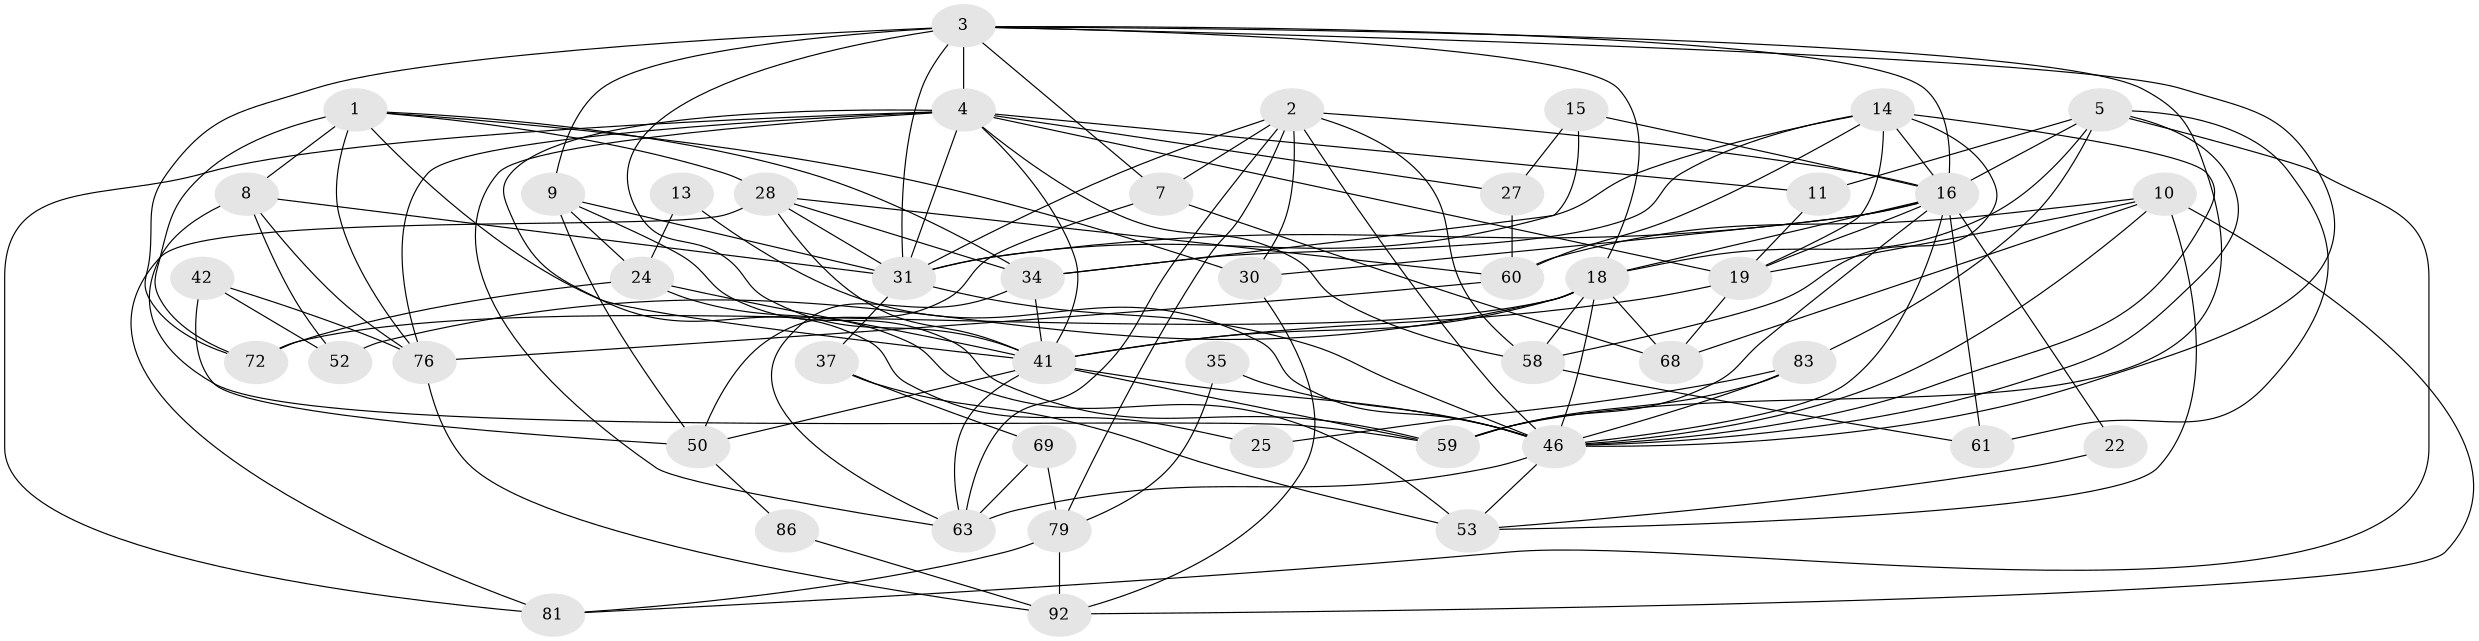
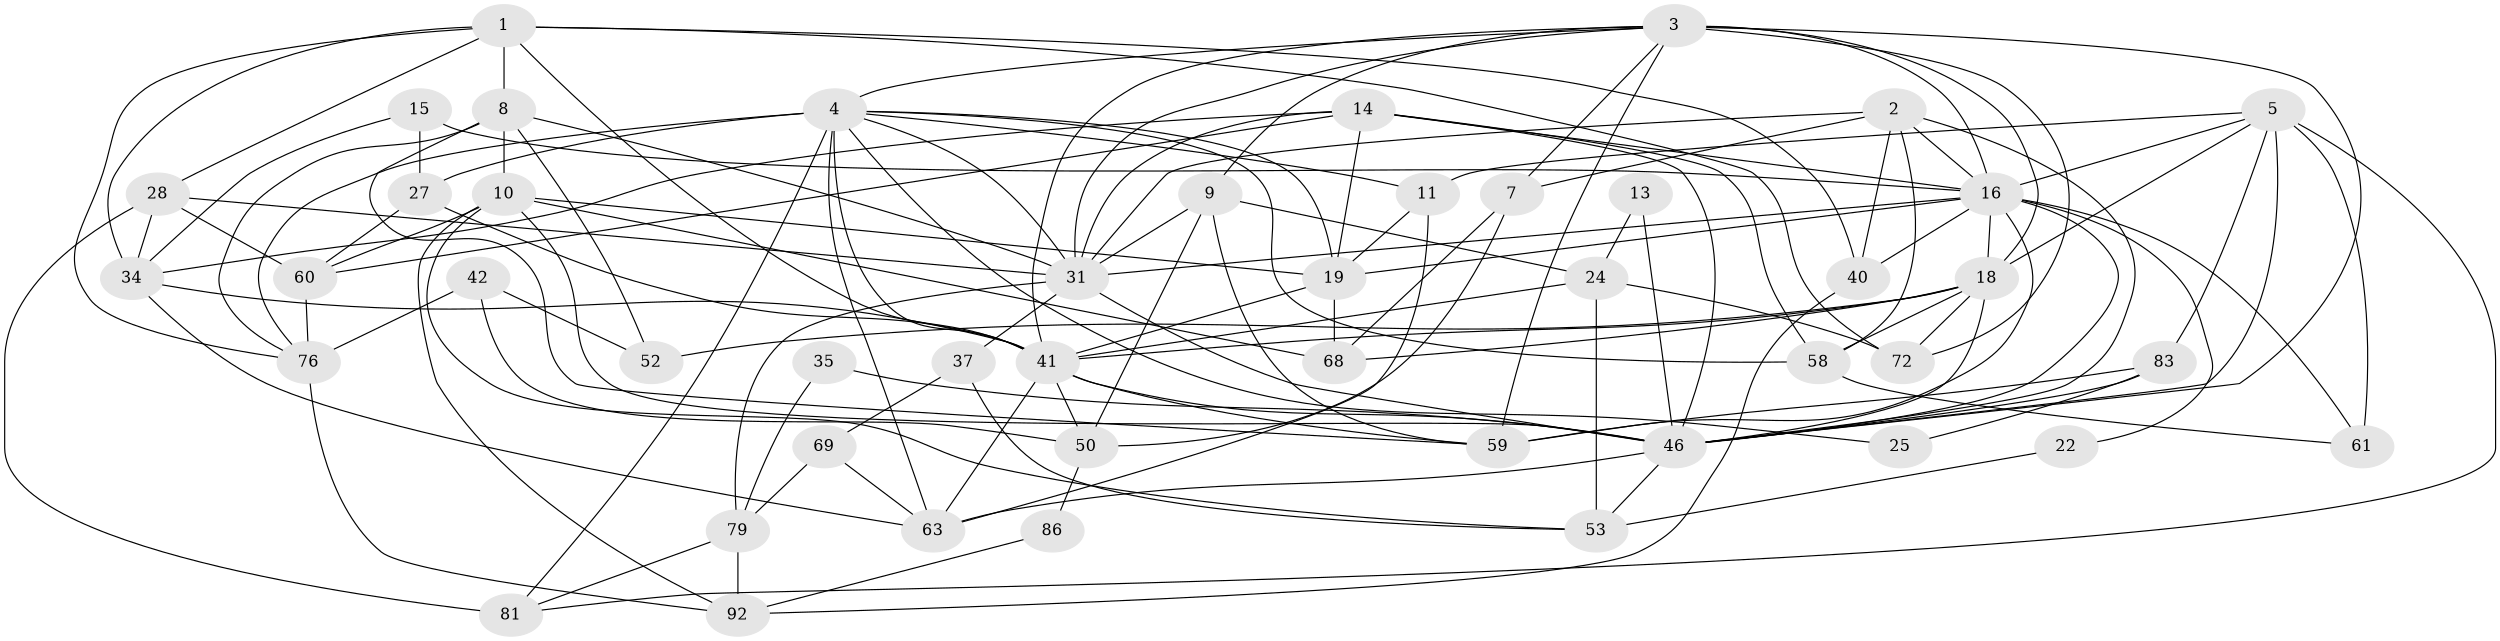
  graph {
    node [color=gray90 style=filled]
    1 [super="+88+45"]
    8 [super="+12"]
    28 [super="+51"]
-   30
+   30 [label=40]
    34 [super="+62+67"]
    41 [super="+49+66"]
    72 [super="+94"]
    76 [super="+90"]
    31 [super="+38"]
    59 [super="+77"]
    10 [super="+26"]
    52
    81
    60
    92
    n16 [label=63]
    46 [super="+84"]
    50 [super="+55"]
    2 [super="+6"]
    7 [super="+78"]
    16 [super="+87+36"]
    58
    79
    68
    18 [super="+43+33+39"]
    19 [super="+63+32"]
    61
    22
    37
    53
    3 [super="+56+20+17"]
    4 [super="+83+48"]
    9 [super="+82+57"]
    11
    25
    27
    24 [super="+44"]
    5 [super="+21"]
    n39 [label=83]
    86
    13
    14 [super="+29"]
    15
    69 [super="+71"]
    35
    42
    1 -- 8
    1 -- 28
    1 -- 30
    1 -- 34
    1 -- 41
    1 -- 72
    1 -- 76
    8 -- 76
    8 -- 31
    8 -- 59
+   8 -- 10
    8 -- 52
    28 -- 34 [weight=2]
-   28 -- 41
+   27 -- 41
    28 -- 31 [weight=2]
    28 -- 81
    28 -- 60 [weight=2]
    30 -- 92
    34 -- 41
    34 -- n16
    41 -- 59
    41 -- n16
    41 -- 46
    41 -- 50
    76 -- 92
    31 -- 46 [weight=2]
    31 -- 37
    10 -- 60
    10 -- 92
    10 -- 46
    10 -- 68
    10 -- 19
    10 -- 53
    60 -- 76
    46 -- n16
    46 -- 53
    50 -- 86
    2 -- 30
    2 -- 31
-   2 -- n16
+   11 -- n16
    2 -- 46
    2 -- 7
    2 -- 16
    2 -- 58
-   2 -- 79
+   31 -- 79
    7 -- 50
    7 -- 68
    16 -- 30
    16 -- 31
    16 -- 59
    16 -- 46
    16 -- 18
    16 -- 19
    16 -- 61
    16 -- 22
    58 -- 61
    79 -- 81
    79 -- 92
    18 -- 41
    18 -- 72
    18 -- 52
    18 -- 46
    18 -- 58
    18 -- 68
    19 -- 41
    19 -- 68
    22 -- 53
    37 -- 53
    37 -- 69
    3 -- 41
    3 -- 72
    3 -- 31
    3 -- 59
    3 -- 46
    3 -- 7
    3 -- 16
    3 -- 18
    3 -- 4 [weight=2]
    3 -- 9
    4 -- 41
    4 -- 76
    4 -- 31
    4 -- 81
    4 -- n16
    4 -- 58
    4 -- 19
    4 -- 11
    4 -- 25
    4 -- 27
    9 -- 31
    9 -- 59
    9 -- 50
    9 -- 24
    11 -- 19
    27 -- 60
    24 -- 41
    24 -- 72
    24 -- 53 [weight=2]
    5 -- 81
    5 -- 46
    5 -- 16
    5 -- 18
    5 -- 61
    5 -- 11
    5 -- n39
    n39 -- 59
    n39 -- 46 [weight=2]
    n39 -- 25
    86 -- 92
    13 -- 46
    13 -- 24
    14 -- 34
    14 -- 31
    14 -- 60
    14 -- 46
    14 -- 16
    14 -- 58
    14 -- 19
    15 -- 34
    15 -- 16
    15 -- 27
    69 -- n16
    69 -- 79
    35 -- 46
    35 -- 79
    42 -- 76
    42 -- 52
    42 -- 50
  }
